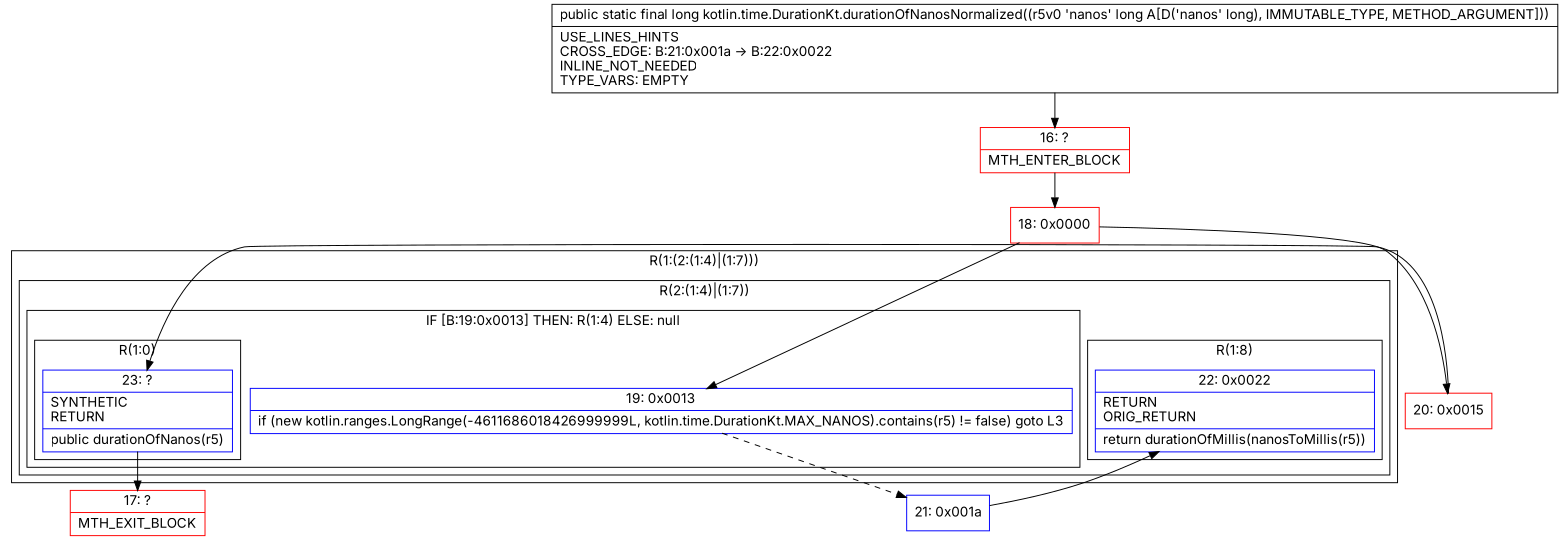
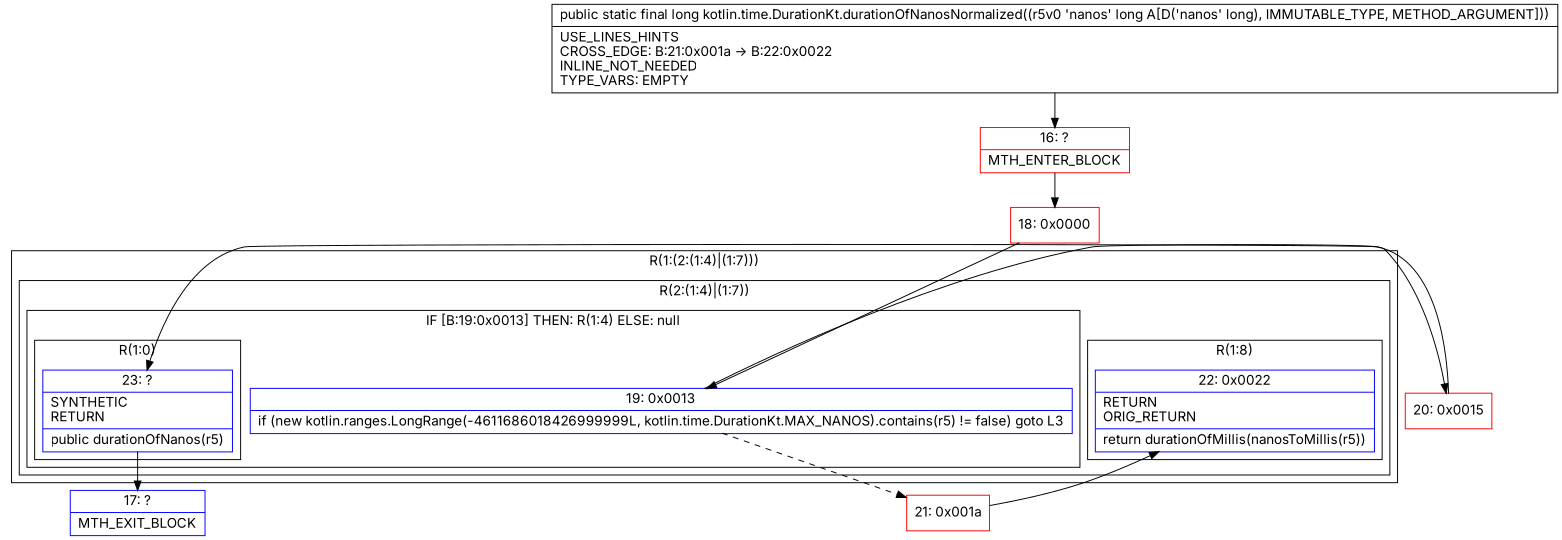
  digraph {
    fontname=Inter
    node [color=red fontname=Inter shape=record]
    edge [fontname=Inter]
    n1 [color=blue label="{23\:\ ?|SYNTHETIC\lRETURN\l|public durationOfNanos(r5)\l}"]
    n2 [color=blue label="{19\:\ 0x0013|if (new kotlin.ranges.LongRange(\-4611686018426999999L, kotlin.time.DurationKt.MAX_NANOS).contains(r5) != false) goto L3\l}"]
    n3 [color=blue label="{22\:\ 0x0022|RETURN\lORIG_RETURN\l|return durationOfMillis(nanosToMillis(r5))\l}"]
-   n4 [label="{17\:\ ?|MTH_EXIT_BLOCK\l}"]
+   n4 [color=blue label="{17\:\ ?|MTH_EXIT_BLOCK\l}"]
    n5 [label="{20\:\ 0x0015}"]
-   n6 [color=blue label="{21\:\ 0x001a}"]
+   n6 [label="{21\:\ 0x001a}"]
    n7 [label="{16\:\ ?|MTH_ENTER_BLOCK\l}"]
    n8 [label="{18\:\ 0x0000}"]
    n9 [label="{public static final long kotlin.time.DurationKt.durationOfNanosNormalized((r5v0 'nanos' long A[D('nanos' long), IMMUTABLE_TYPE, METHOD_ARGUMENT]))  | USE_LINES_HINTS\lCROSS_EDGE: B:21:0x001a \-\> B:22:0x0022\lINLINE_NOT_NEEDED\lTYPE_VARS: EMPTY\l}" color=""]
    subgraph cluster_1 {
      label="R(1:(2:(1:4)|(1:7)))"
      subgraph cluster_2 {
        label="R(2:(1:4)|(1:7))"
        subgraph cluster_3 {
          label="IF [B:19:0x0013] THEN: R(1:4) ELSE: null"
          n2
          subgraph cluster_4 {
            label="R(1:0)"
            n1
          }
        }
        subgraph cluster_5 {
          label="R(1:8)"
          n3
        }
      }
    }
    n1 -> n4
-   n8 -> n5
+   n2 -> n5
    n2 -> n6 [style=dashed]
    n5 -> n1
    n6 -> n3
    n7 -> n8
    n8 -> n2
    n9 -> n7
  }
